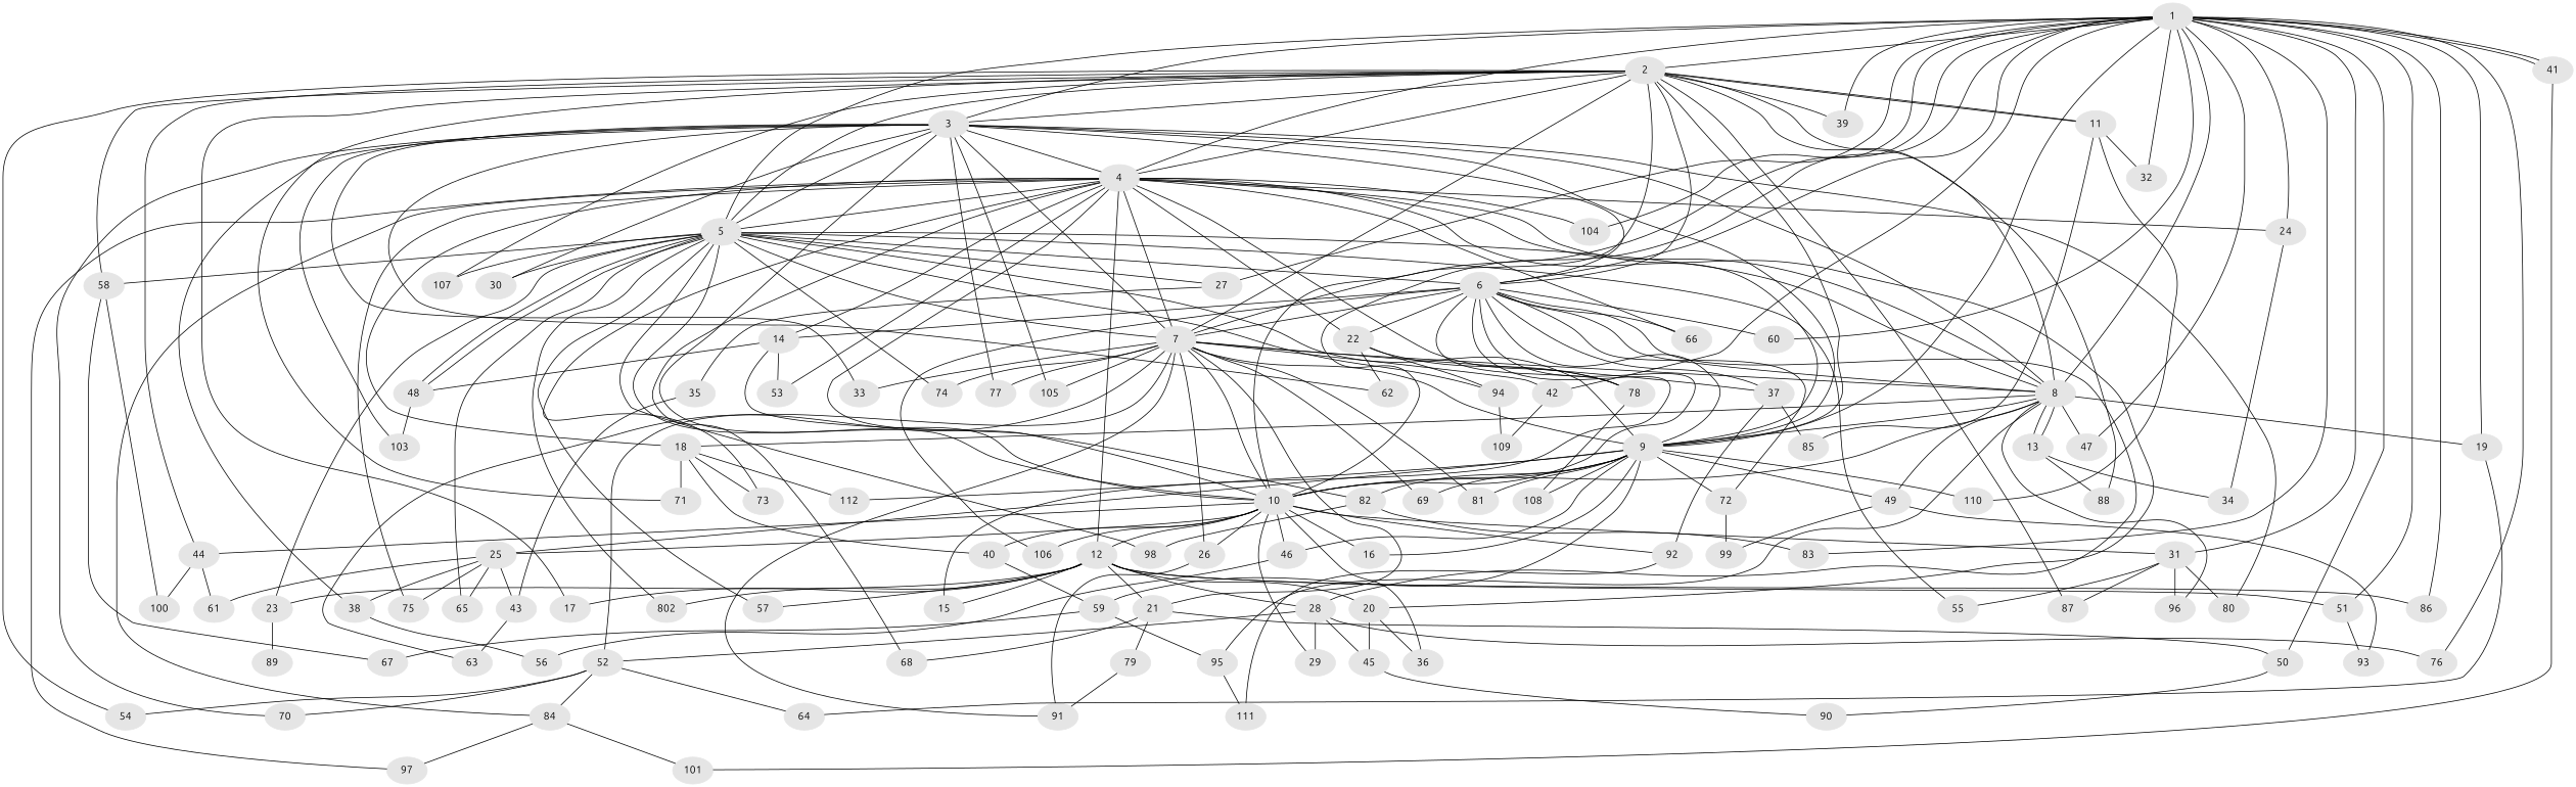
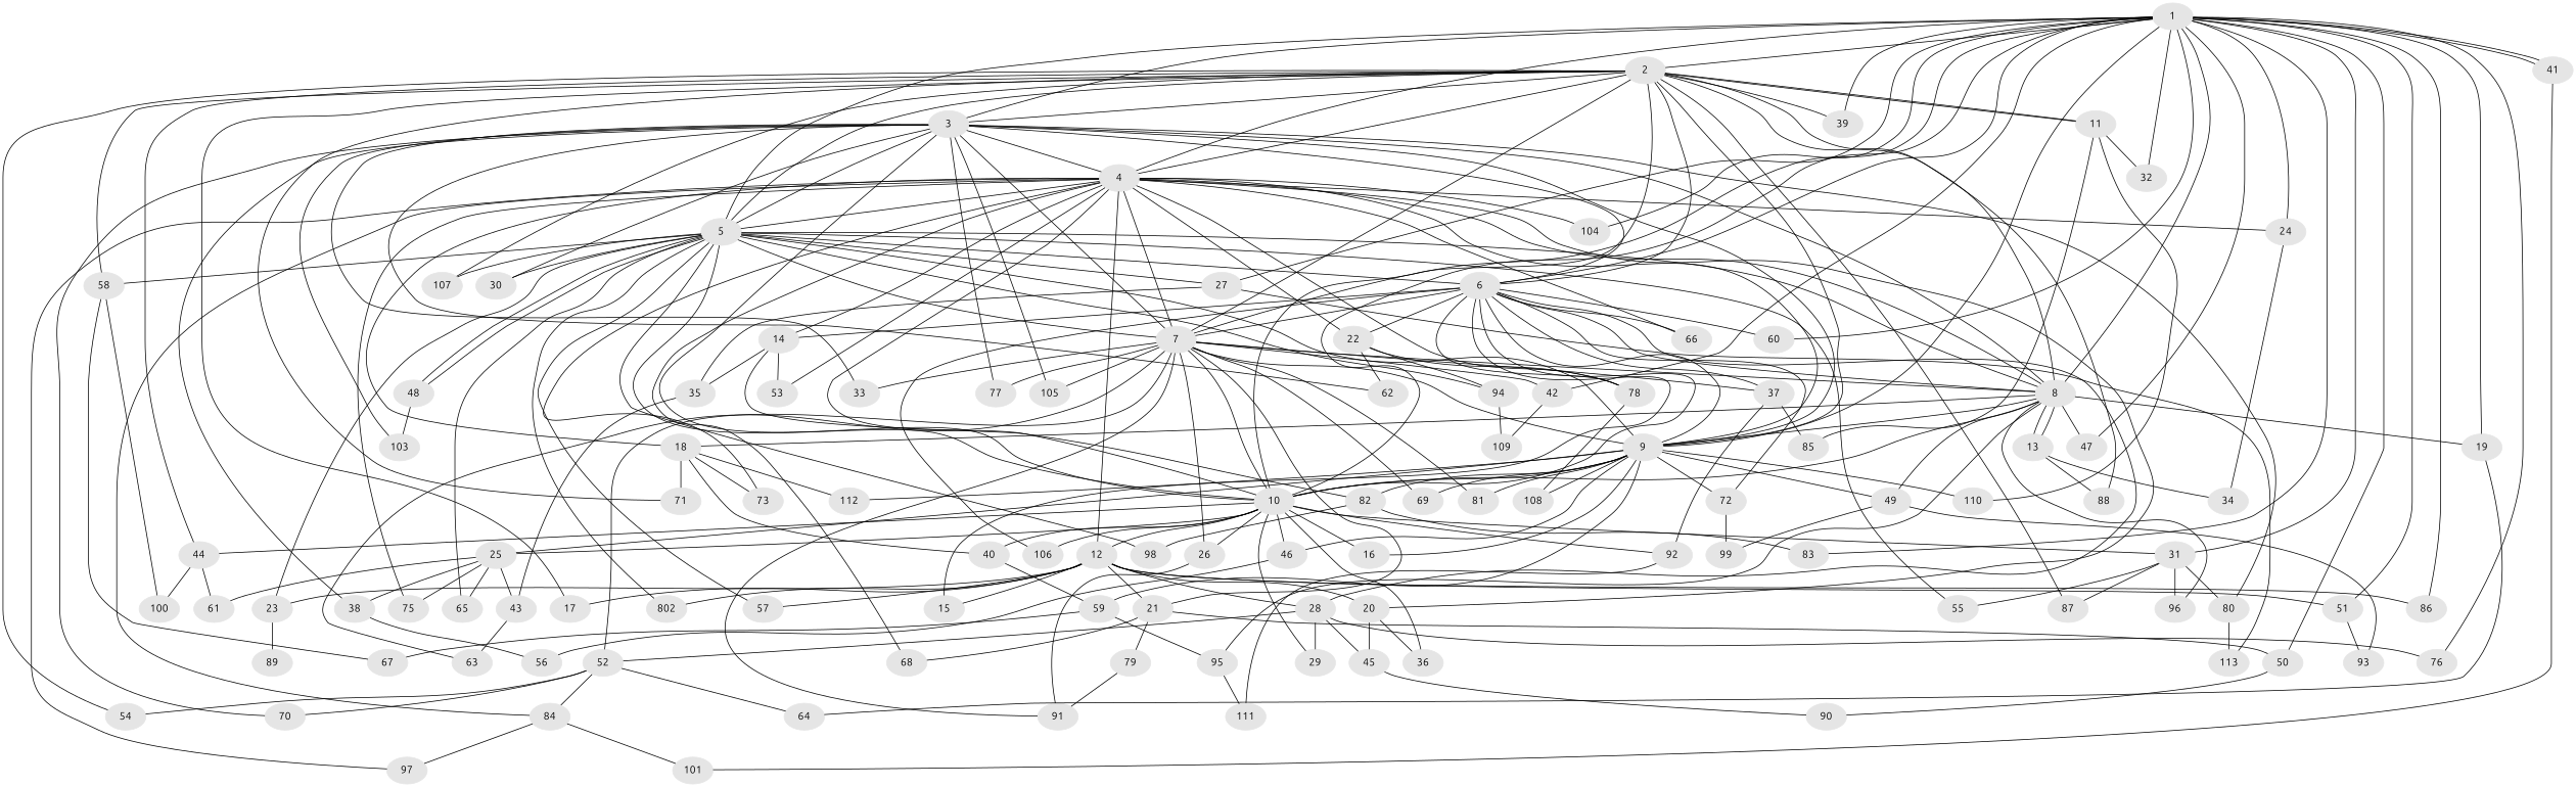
  graph {
    fontname=Ubuntu
    node [color=gray90 fontname=Ubuntu style=filled]
    edge [fontname=Ubuntu]
    1
    2
    3
    4
    5
    6
    7
    8
    9
    10
    19
    24
    27
    31
    32
    39
    41
    42
    47
    50
    51
    60
    76
    83
    86
    104
    11
    17
    44
    54
    58
    71
    87
    88
    107
    30
    33
    38
    62
    70
    77
    80
    103
    105
    12
    14
    18
    20
    22
    53
    66
    68
    73
    75
    78
    84
    97
    23
    48
    55
    57
    65
-   74
    94
    98
    n66 [label=802]
    15
    28
    37
    72
    106
    21
    26
    52
    63
    69
    81
    91
    13
    49
    95
    96
    16
    25
    46
    59
    82
    108
    110
    112
    29
    36
    40
    92
    64
    34
    35
+   113
    101
    109
    90
    93
    85
    61
    100
    67
    56
    45
    89
    99
    79
    111
    43
    1 -- 2
    1 -- 3
    1 -- 4
    1 -- 5
    1 -- 6
    1 -- 7
    1 -- 8
    1 -- 9
    1 -- 10
    1 -- 19
    1 -- 24
    1 -- 27
    1 -- 31
    1 -- 32
    1 -- 39
    1 -- 41
    1 -- 41
    1 -- 42
    1 -- 47
    1 -- 50
    1 -- 51
    1 -- 60
    1 -- 76
    1 -- 83
    1 -- 86
    1 -- 104
    2 -- 3
    2 -- 4
    2 -- 5
    2 -- 6
    2 -- 7
    2 -- 8
    2 -- 9
    2 -- 10
    2 -- 39
    2 -- 11
    2 -- 11
    2 -- 17
    2 -- 44
    2 -- 54
    2 -- 58
    2 -- 71
    2 -- 87
    2 -- 88
    2 -- 107
    3 -- 4
    3 -- 5
    3 -- 6
    3 -- 7
    3 -- 8
    3 -- 9
    3 -- 10
    3 -- 30
    3 -- 33
    3 -- 38
    3 -- 62
    3 -- 70
    3 -- 77
    3 -- 80
    3 -- 103
    3 -- 105
    4 -- 5
    4 -- 7
    4 -- 8
    4 -- 9
    4 -- 10
    4 -- 24
    4 -- 104
    4 -- 12
    4 -- 14
    4 -- 18
    4 -- 20
    4 -- 22
    4 -- 53
    4 -- 66
    4 -- 68
    4 -- 73
    4 -- 75
    4 -- 78
    4 -- 84
    4 -- 97
    5 -- 6
    5 -- 7
    5 -- 8
    5 -- 9
    5 -- 10
    5 -- 27
    5 -- 58
    5 -- 107
    5 -- 30
    5 -- 23
    5 -- 48
    5 -- 48
    5 -- 55
    5 -- 57
    5 -- 65
-   5 -- 74
    5 -- 94
    5 -- 98
    5 -- n66
    6 -- 7
    6 -- 8
    6 -- 9
    6 -- 10
    6 -- 60
    6 -- 14
    6 -- 22
    6 -- 66
    6 -- 15
    6 -- 28
    6 -- 37
    6 -- 72
    6 -- 106
    7 -- 8
    7 -- 9
    7 -- 10
    7 -- 42
    7 -- 33
    7 -- 77
    7 -- 105
-   7 -- 74
    7 -- 37
    7 -- 21
    7 -- 26
    7 -- 52
    7 -- 63
    7 -- 69
    7 -- 81
    7 -- 91
    8 -- 9
    8 -- 10
    8 -- 19
    8 -- 47
    8 -- 18
    8 -- 13
    8 -- 13
    8 -- 49
    8 -- 95
    8 -- 96
    9 -- 10
    9 -- 72
    9 -- 69
    9 -- 81
    9 -- 49
    9 -- 16
    9 -- 25
    9 -- 46
    9 -- 59
    9 -- 82
    9 -- 108
    9 -- 110
    9 -- 112
    10 -- 31
    10 -- 44
    10 -- 12
    10 -- 106
    10 -- 26
    10 -- 16
    10 -- 25
    10 -- 46
    10 -- 29
    10 -- 36
    10 -- 40
    10 -- 92
    19 -- 64
    24 -- 34
    27 -- 35
+   27 -- 113
    31 -- 87
    31 -- 80
    31 -- 55
    31 -- 96
    41 -- 101
    42 -- 109
    50 -- 90
    51 -- 93
    11 -- 32
    11 -- 110
    11 -- 85
    44 -- 61
    44 -- 100
    58 -- 100
    58 -- 67
    38 -- 56
+   80 -- 113
    12 -- 51
    12 -- 86
    12 -- 17
    12 -- 20
    12 -- 23
    12 -- 57
    12 -- n66
    12 -- 15
    12 -- 28
    12 -- 21
    14 -- 53
    14 -- 82
-   14 -- 48
+   14 -- 35
    18 -- 71
    18 -- 73
    18 -- 112
    18 -- 40
    20 -- 36
    20 -- 45
    22 -- 62
    22 -- 78
    22 -- 94
    78 -- 6
    78 -- 108
    84 -- 97
    84 -- 101
    23 -- 89
    48 -- 103
    94 -- 109
    28 -- 76
    28 -- 52
    28 -- 29
    28 -- 45
    37 -- 92
    37 -- 85
    72 -- 99
    21 -- 50
    21 -- 68
    21 -- 79
    26 -- 91
    52 -- 54
    52 -- 70
    52 -- 84
    52 -- 64
    13 -- 88
    13 -- 34
    49 -- 93
    49 -- 99
    95 -- 111
    25 -- 38
    25 -- 75
    25 -- 65
    25 -- 61
    25 -- 43
    46 -- 56
    59 -- 95
    59 -- 67
    82 -- 83
    82 -- 98
    40 -- 59
    92 -- 111
    35 -- 43
    45 -- 90
    79 -- 91
    43 -- 63
  }
